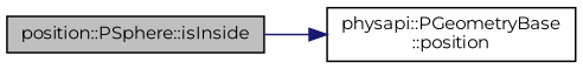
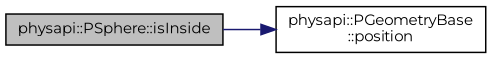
  digraph {
    rankdir=LR
    fontname=Montserrat
    node [color=black fontname=Montserrat fontsize=10 shape=record style=filled]
-   n1 [fillcolor=grey75 fontcolor=black height=0.2 label="position::PSphere::isInside" width=0.4]
+   n1 [fillcolor=grey75 fontcolor=black height=0.2 label="physapi::PSphere::isInside" width=0.4]
    n2 [fillcolor=white height=0.2 label="physapi::PGeometryBase\l::position" width=0.4]
    n1 -> n2 [color=midnightblue fontname=Montserrat fontsize=10 labelfontname=Helvetica labelfontsize=10 style=solid]
  }
